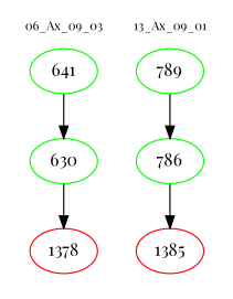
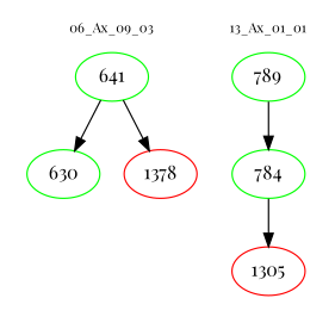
  digraph {
    fontname="Playfair Display"
    node [color=green fontname="Playfair Display"]
    edge [color=black fontname="Playfair Display"]
    n1 [label=641]
    n2 [label=630]
    n3 [color=red label=1378]
    n4 [label=789]
-   n5 [label=786]
-   n6 [color=red label=1385]
+   n5 [label=784]
+   n6 [color=red label=1305]
    subgraph cluster_1 {
      color=white
      fontsize=10
      label="06_Ax_09_03"
      n1
      n2
      n3
    }
    subgraph cluster_2 {
      color=white
      fontsize=10
-     label="13_Ax_09_01"
+     label="13_Ax_01_01"
      n4
      n5
      n6
    }
    n1 -> n2
-   n2 -> n3
+   n1 -> n3
    n4 -> n5
    n5 -> n6
  }
